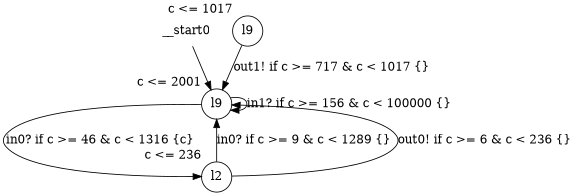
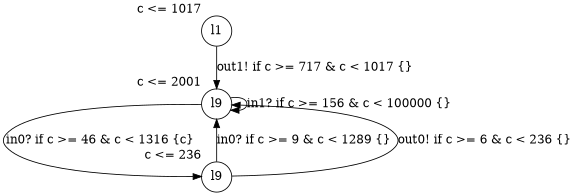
  digraph {
    node [shape=circle margin=0]
-   __start0 [shape=none margin=""]
    n2 [label=l9 xlabel="c <= 2001"]
-   n3 [label=l2 xlabel="c <= 236"]
-   n4 [label=l9 xlabel="c <= 1017"]
-   __start0 -> n2
+   n3 [label=l9 xlabel="c <= 236"]
+   n4 [label=l1 xlabel="c <= 1017"]
    n2 -> n2 [label="in1? if c >= 156 & c < 100000 {} "]
    n2 -> n3 [label="in0? if c >= 46 & c < 1316 {c} "]
    n3 -> n2 [label="in0? if c >= 9 & c < 1289 {} "]
    n3 -> n2 [label="out0! if c >= 6 & c < 236 {} "]
    n4 -> n2 [label="out1! if c >= 717 & c < 1017 {} "]
  }
